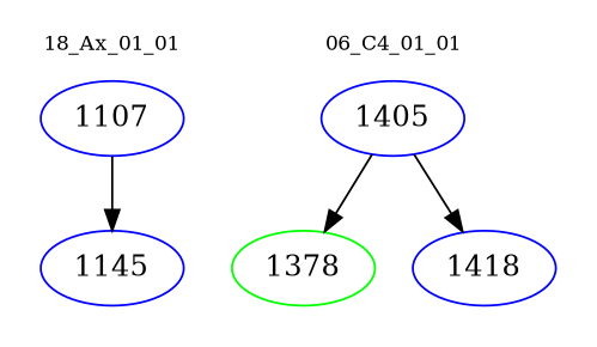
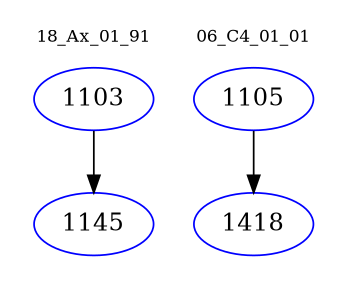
  digraph {
    node [color=blue]
    edge [color=black]
-   n1 [label=1107]
+   n1 [label=1103]
    n2 [label=1145]
-   n3 [label=1405]
-   n4 [color=green label=1378]
+   n3 [label=1105]
    n5 [label=1418]
    subgraph cluster_1 {
      color=white
      fontsize=10
-     label="18_Ax_01_01"
+     label="18_Ax_01_91"
      n1
      n2
    }
    subgraph cluster_2 {
      color=white
      fontsize=10
      label="06_C4_01_01"
      n3
-     n4
      n5
    }
    n1 -> n2
-   n3 -> n4
    n3 -> n5
  }
